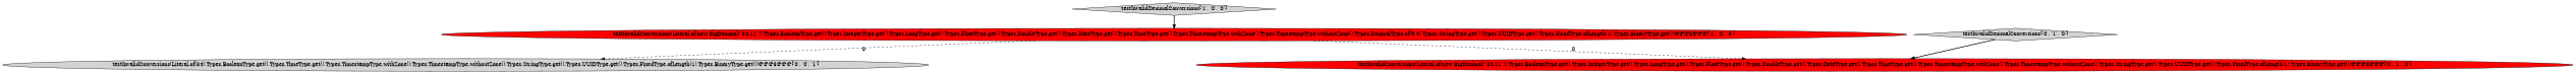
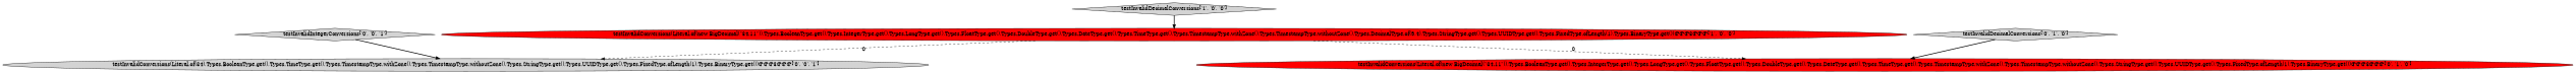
  digraph {
    node [fillcolor=lightgray shape=ellipse style=filled]
    edge [style=bold]
    n1 [label="testInvalidConversions(Literal.of(34),Types.BooleanType.get(),Types.TimeType.get(),Types.TimestampType.withZone(),Types.TimestampType.withoutZone(),Types.StringType.get(),Types.UUIDType.get(),Types.FixedType.ofLength(1),Types.BinaryType.get())@@@3@@@['0', '0', '1']"]
    n2 [fillcolor=red label="testInvalidConversions(Literal.of(new BigDecimal(\"34.11\")),Types.BooleanType.get(),Types.IntegerType.get(),Types.LongType.get(),Types.FloatType.get(),Types.DoubleType.get(),Types.DateType.get(),Types.TimeType.get(),Types.TimestampType.withZone(),Types.TimestampType.withoutZone(),Types.StringType.get(),Types.UUIDType.get(),Types.FixedType.ofLength(1),Types.BinaryType.get())@@@3@@@['0', '1', '0']"]
    n3 [label="testInvalidDecimalConversions['0', '1', '0']" shape=diamond]
+   n4 [label="testInvalidIntegerConversions['0', '0', '1']" shape=diamond]
    n5 [fillcolor=red label="testInvalidConversions(Literal.of(new BigDecimal(\"34.11\")),Types.BooleanType.get(),Types.IntegerType.get(),Types.LongType.get(),Types.FloatType.get(),Types.DoubleType.get(),Types.DateType.get(),Types.TimeType.get(),Types.TimestampType.withZone(),Types.TimestampType.withoutZone(),Types.DecimalType.of(9,4),Types.StringType.get(),Types.UUIDType.get(),Types.FixedType.ofLength(1),Types.BinaryType.get())@@@3@@@['1', '0', '0']"]
    n6 [label="testInvalidDecimalConversions['1', '0', '0']" shape=diamond]
    n3 -> n2
+   n4 -> n1
    n5 -> n1 [label=0 style=dashed]
    n5 -> n2 [label=0 style=dashed]
    n6 -> n5
  }
